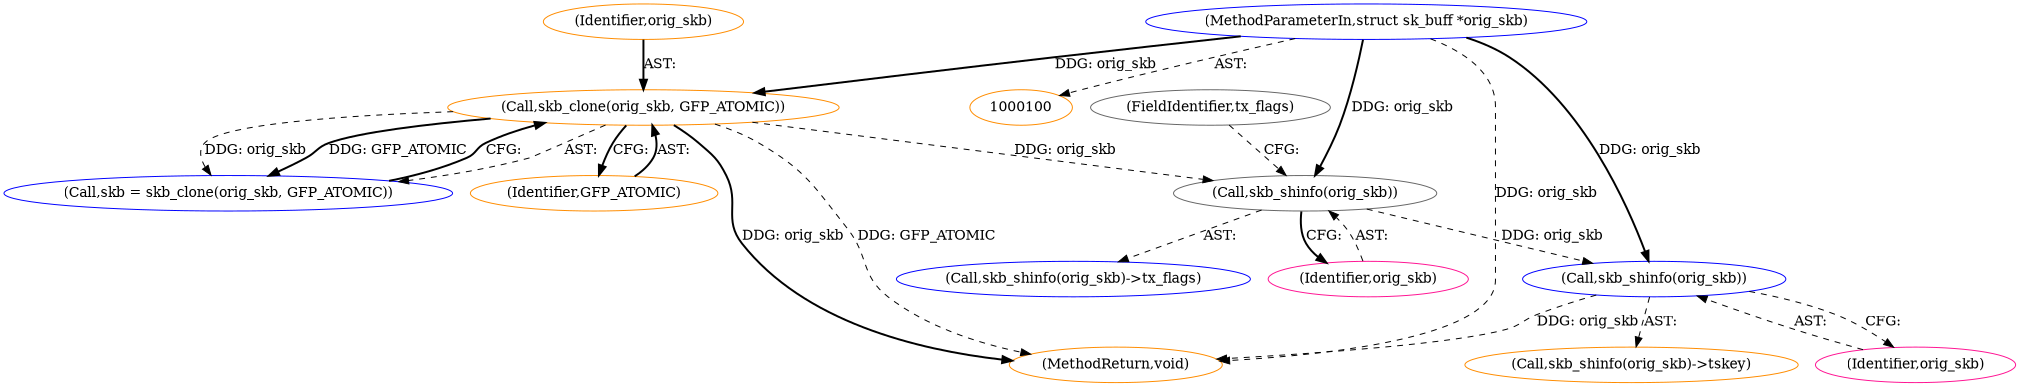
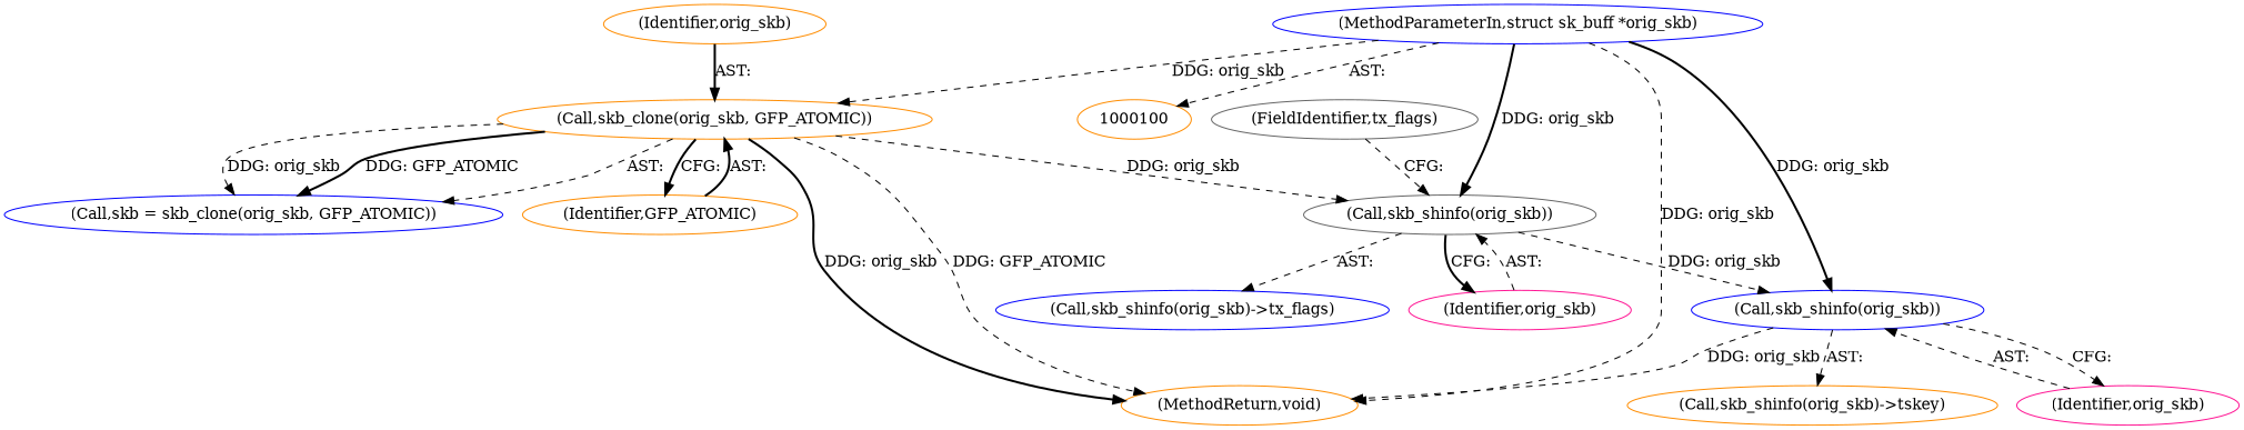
  digraph {
    node [color=darkorange]
    edge [style=dashed]
    n1 [color=blue label="(Call,skb_shinfo(orig_skb))"]
    n2 [label="(MethodReturn,void)"]
    n3 [label="(Call,skb_shinfo(orig_skb)->tskey)"]
    n4 [color=deeppink label="(Identifier,orig_skb)"]
    n5 [color=gray40 label="(Call,skb_shinfo(orig_skb))"]
    n6 [color=blue label="(Call,skb_shinfo(orig_skb)->tx_flags)"]
    n7 [color=deeppink label="(Identifier,orig_skb)"]
    n8 [label="(Call,skb_clone(orig_skb, GFP_ATOMIC))"]
    n9 [label="(Identifier,GFP_ATOMIC)"]
    n10 [color=blue label="(Call,skb = skb_clone(orig_skb, GFP_ATOMIC))"]
    n11 [color=blue label="(MethodParameterIn,struct sk_buff *orig_skb)"]
    1000100
    n13 [color=gray40 label="(FieldIdentifier,tx_flags)"]
    n14 [label="(Identifier,orig_skb)"]
    n1 -> n2 [label="DDG: orig_skb"]
    n1 -> n3 [label="AST: "]
    n1 -> n4 [label="CFG: "]
    n4 -> n1 [label="AST: "]
    n5 -> n1 [label="DDG: orig_skb"]
    n5 -> n6 [label="AST: "]
    n5 -> n7 [label="CFG: " style=bold]
    n7 -> n5 [label="AST: "]
    n8 -> n2 [label="DDG: GFP_ATOMIC"]
    n8 -> n2 [label="DDG: orig_skb" style=bold]
    n8 -> n5 [label="DDG: orig_skb"]
    n8 -> n9 [label="CFG: " style=bold]
    n8 -> n10 [label="AST: "]
    n8 -> n10 [label="DDG: orig_skb"]
    n8 -> n10 [label="DDG: GFP_ATOMIC" style=bold]
    n9 -> n8 [label="AST: " style=bold]
-   n10 -> n8 [label="CFG: " style=bold]
    n11 -> n1 [label="DDG: orig_skb" style=bold]
    n11 -> n2 [label="DDG: orig_skb"]
    n11 -> n5 [label="DDG: orig_skb" style=bold]
-   n11 -> n8 [label="DDG: orig_skb" style=bold]
+   n11 -> n8 [label="DDG: orig_skb"]
    n11 -> 1000100 [label="AST: "]
    n13 -> n5 [label="CFG: "]
    n14 -> n8 [label="AST: " style=bold]
  }
